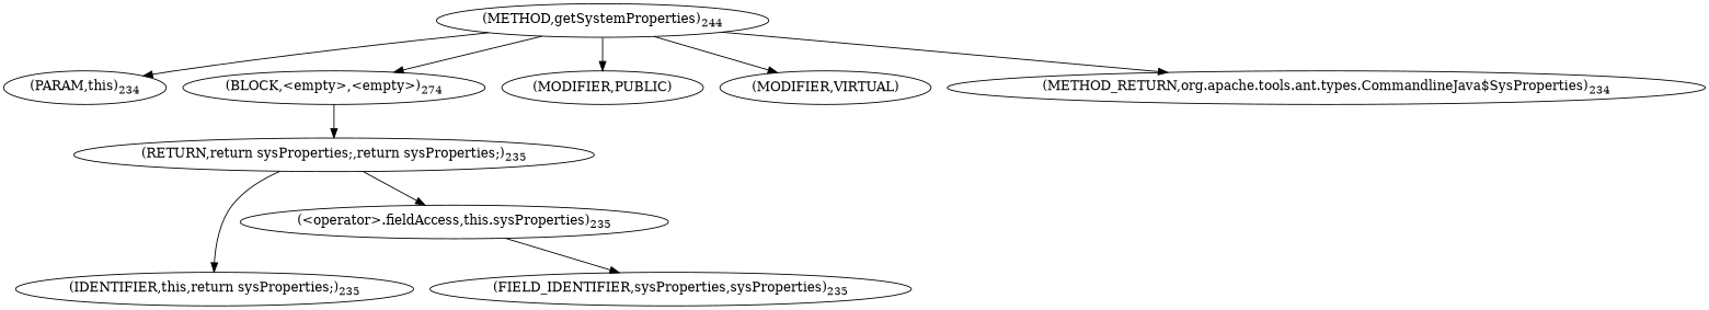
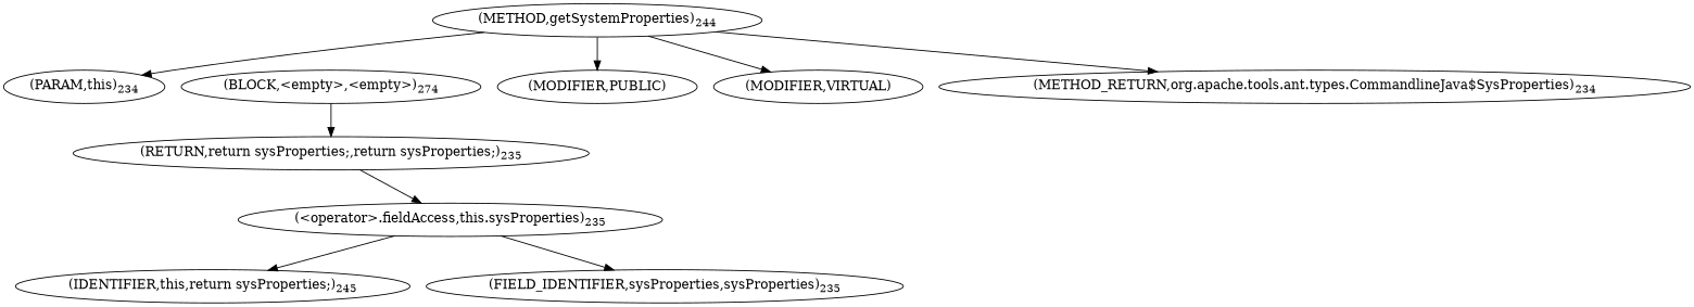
  digraph {
    n1 [label=<(METHOD,getSystemProperties)<SUB>244</SUB>>]
    n2 [label=<(PARAM,this)<SUB>234</SUB>>]
    n3 [label=<(BLOCK,&lt;empty&gt;,&lt;empty&gt;)<SUB>274</SUB>>]
    n4 [label=<(MODIFIER,PUBLIC)>]
    n5 [label=<(MODIFIER,VIRTUAL)>]
    n6 [label=<(METHOD_RETURN,org.apache.tools.ant.types.CommandlineJava$SysProperties)<SUB>234</SUB>>]
    n7 [label=<(RETURN,return sysProperties;,return sysProperties;)<SUB>235</SUB>>]
    n8 [label=<(&lt;operator&gt;.fieldAccess,this.sysProperties)<SUB>235</SUB>>]
-   n9 [label=<(IDENTIFIER,this,return sysProperties;)<SUB>235</SUB>>]
+   n9 [label=<(IDENTIFIER,this,return sysProperties;)<SUB>245</SUB>>]
    n10 [label=<(FIELD_IDENTIFIER,sysProperties,sysProperties)<SUB>235</SUB>>]
    n1 -> n2
-   n1 -> n3
    n1 -> n4
    n1 -> n5
    n1 -> n6
    n3 -> n7
    n7 -> n8
-   n7 -> n9
+   n8 -> n9
    n8 -> n10
  }
